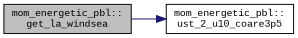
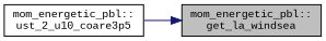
  digraph {
    rankdir=LR
    fontname="Liberation Mono"
    node [color=black fontname="Liberation Mono" fontsize=10 shape=record style=filled]
    n1 [fillcolor=grey75 fontcolor=black height=0.2 label="mom_energetic_pbl::\lget_la_windsea" width=0.4]
    n2 [fillcolor=white height=0.2 label="mom_energetic_pbl::\lust_2_u10_coare3p5" width=0.4]
-   n1 -> n2 [color=midnightblue fontname="Liberation Mono" fontsize=10 labelfontname=Helvetica labelfontsize=10 style=solid]
+   n2 -> n1 [color=midnightblue fontname="Liberation Mono" fontsize=10 labelfontname=Helvetica labelfontsize=10 style=solid]
  }
